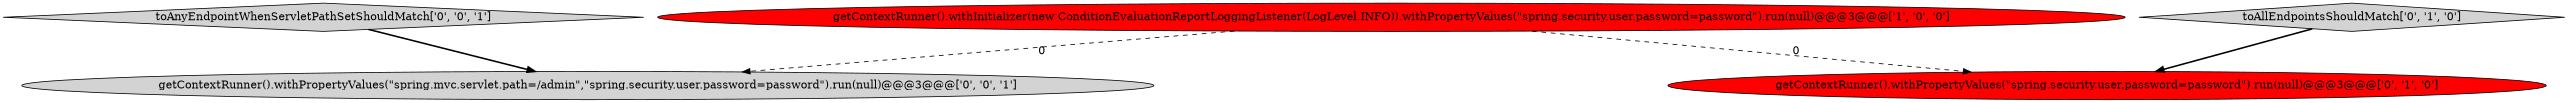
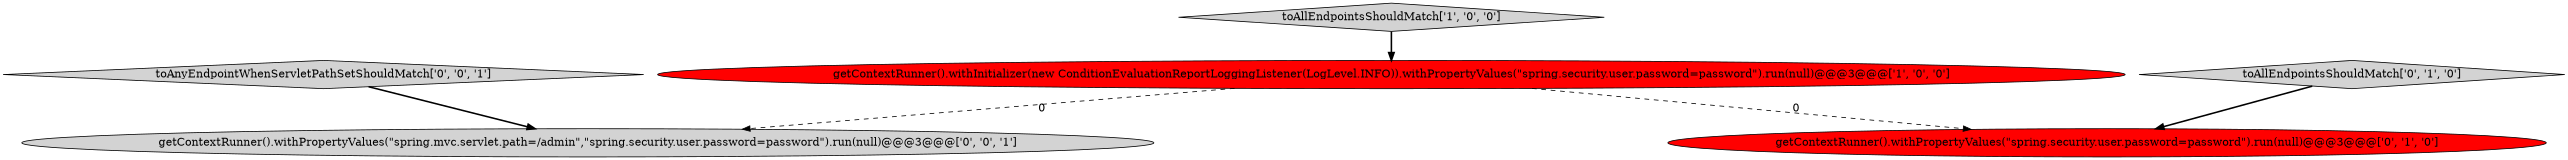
  digraph {
    node [fillcolor=lightgray shape=diamond style=filled]
    edge [style=bold]
+   n1 [label="toAllEndpointsShouldMatch['1', '0', '0']"]
    n2 [fillcolor=red label="getContextRunner().withInitializer(new ConditionEvaluationReportLoggingListener(LogLevel.INFO)).withPropertyValues(\"spring.security.user.password=password\").run(null)@@@3@@@['1', '0', '0']" shape=ellipse]
    n3 [label="getContextRunner().withPropertyValues(\"spring.mvc.servlet.path=/admin\",\"spring.security.user.password=password\").run(null)@@@3@@@['0', '0', '1']" shape=ellipse]
    n4 [fillcolor=red label="getContextRunner().withPropertyValues(\"spring.security.user.password=password\").run(null)@@@3@@@['0', '1', '0']" shape=ellipse]
    n5 [label="toAllEndpointsShouldMatch['0', '1', '0']"]
    n6 [label="toAnyEndpointWhenServletPathSetShouldMatch['0', '0', '1']"]
+   n1 -> n2
    n2 -> n3 [label=0 style=dashed]
    n2 -> n4 [label=0 style=dashed]
    n5 -> n4
    n6 -> n3
  }
